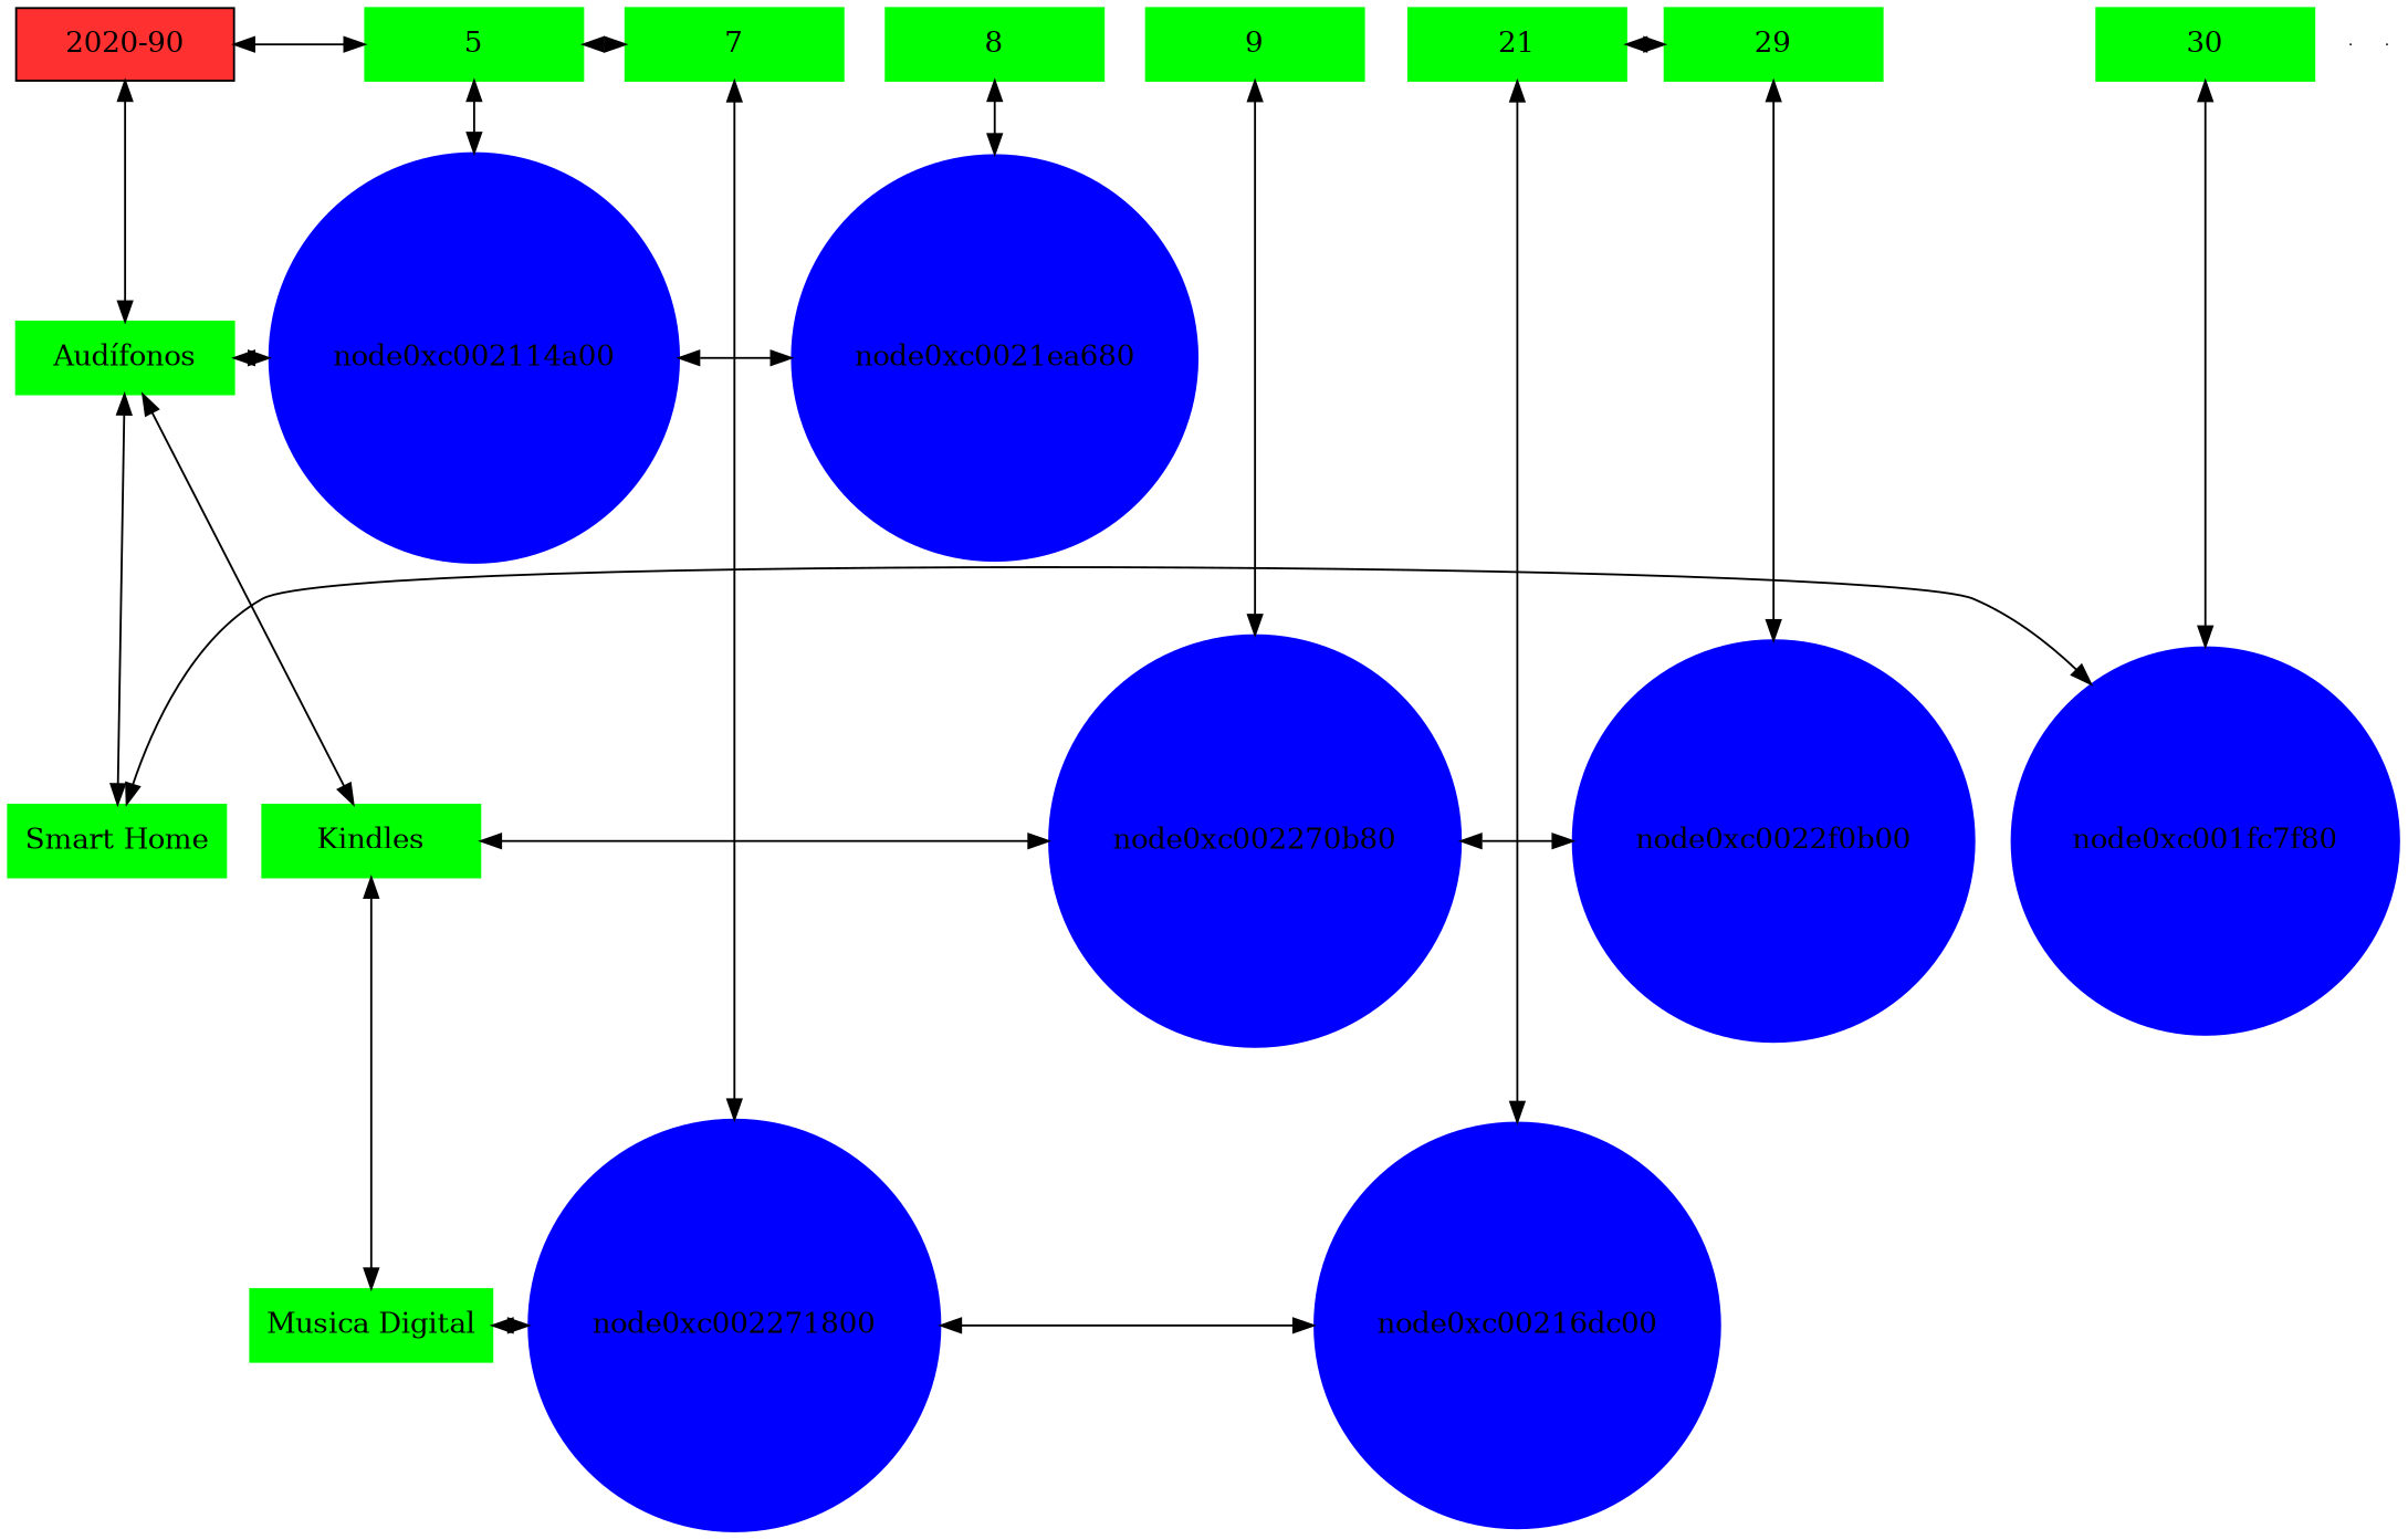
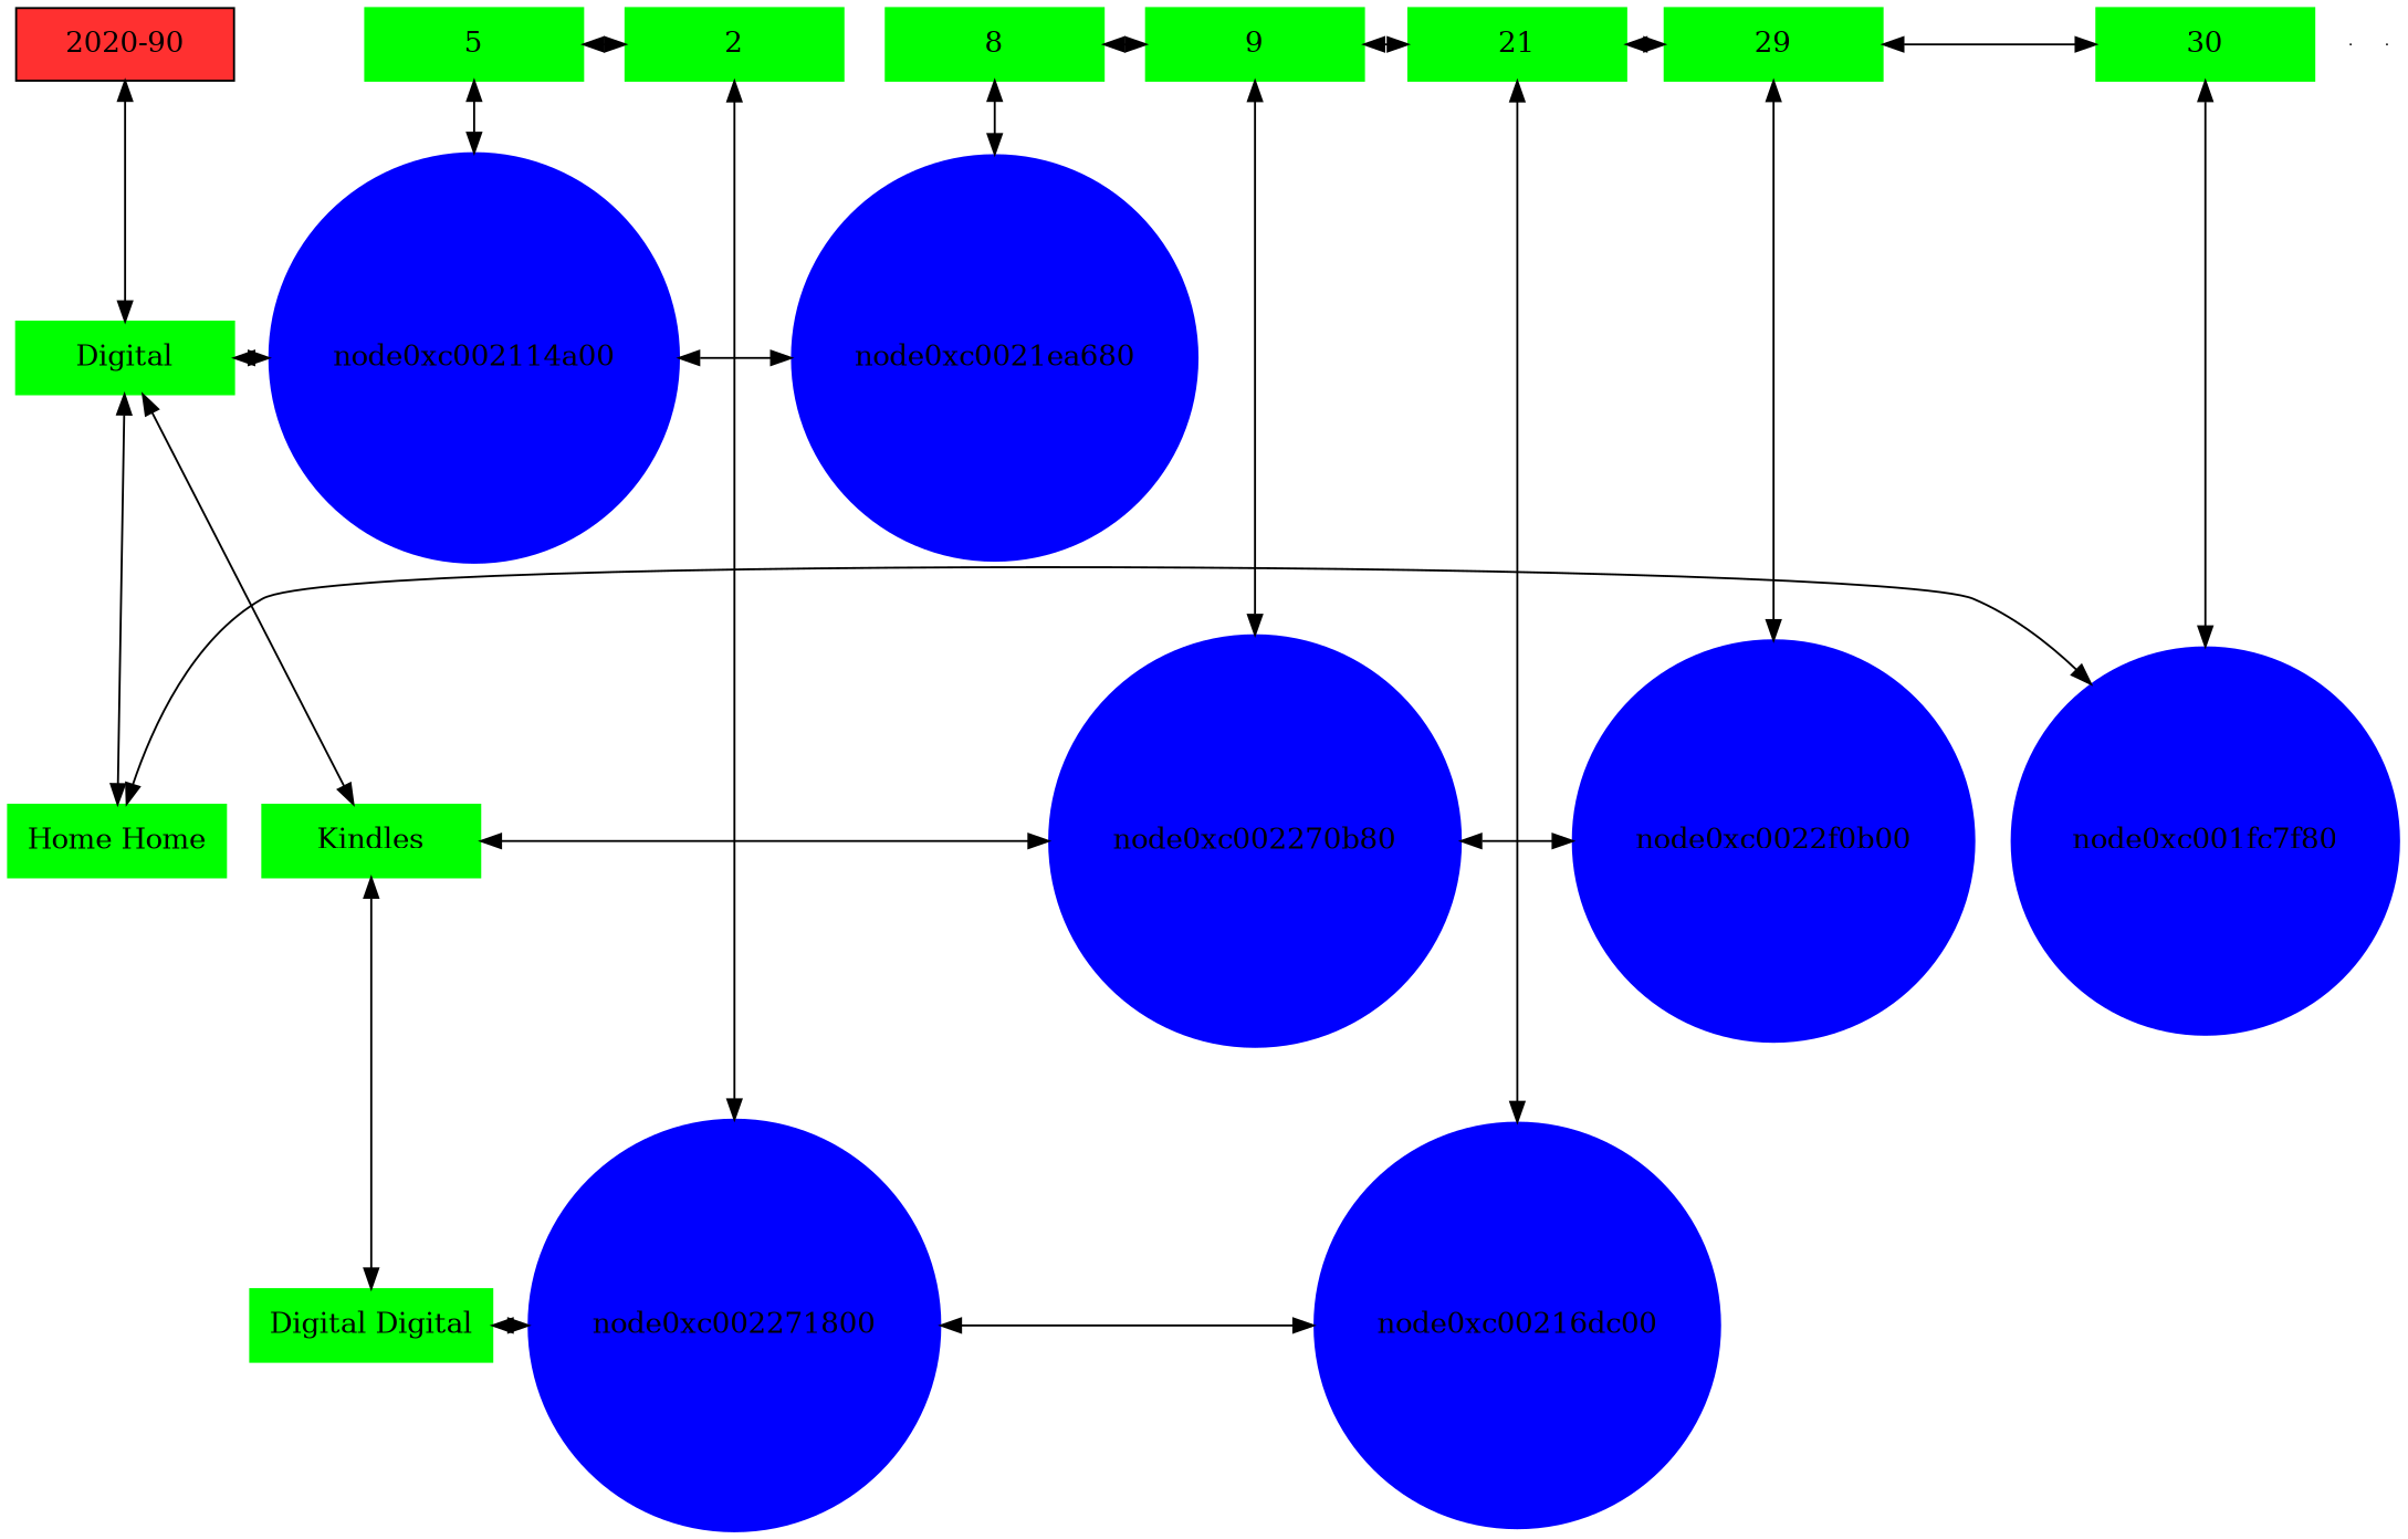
  digraph {
    node [group=1 shape=box style=filled color=green]
    edge [dir=both]
    n1 [fillcolor=firebrick1 label="2020-90" width=1.5 color=""]
    n2 [group=5 label=5 width=1.5]
-   n3 [group=7 label=7 width=1.5]
+   n3 [group=7 label=2 width=1.5]
    n4 [group=8 label=8 width=1.5]
    n5 [group=9 label=9 width=1.5]
    n6 [group=11 label=21 width=1.5]
    n7 [group=29 label=29 width=1.5]
    n8 [group=30 label=30 width=1.5]
-   n9 [label="Audífonos" width=1.5]
+   n9 [label=Digital width=1.5]
    node0xc002114a00 [color=blue group=5 shape=circle width=0.5]
    node0xc0021ea680 [color=blue group=8 shape=circle width=0.5]
    n12 [label=Kindles width=1.5]
    node0xc002270b80 [color=blue group=9 shape=circle width=0.5]
    node0xc0022f0b00 [color=blue group=29 shape=circle width=0.5]
-   n15 [label="Musica Digital" width=1.5]
+   n15 [label="Digital Digital" width=1.5]
    node0xc002271800 [color=blue group=7 shape=circle width=0.5]
    node0xc00216dc00 [color=blue group=11 shape=circle width=0.5]
-   n18 [label="Smart Home" width=1.5]
+   n18 [label="Home Home" width=1.5]
    node0xc001fc7f80 [color=blue group=30 shape=circle width=0.5]
    e0 [shape=point width=0 group="" style="" color=""]
    e1 [shape=point width=0 group="" style="" color=""]
    subgraph sub_1 {
      rank=same
      n1
      n2
    }
    subgraph sub_2 {
      rank=same
      n2
      n3
    }
    subgraph sub_3 {
      rank=same
      n3
      n4
    }
    subgraph sub_4 {
      rank=same
      n4
      n5
    }
    subgraph sub_5 {
      rank=same
      n5
      n6
    }
    subgraph sub_6 {
      rank=same
      n6
      n7
    }
    subgraph sub_7 {
      rank=same
      n7
      n8
    }
    subgraph sub_8 {
      rank=same
      n9
      node0xc002114a00
    }
    subgraph sub_9 {
      rank=same
      node0xc002114a00
      node0xc0021ea680
    }
    subgraph sub_10 {
      rank=same
      n12
      node0xc002270b80
    }
    subgraph sub_11 {
      rank=same
      node0xc002270b80
      node0xc0022f0b00
    }
    subgraph sub_12 {
      rank=same
      n15
      node0xc002271800
    }
    subgraph sub_13 {
      rank=same
      node0xc002271800
      node0xc00216dc00
    }
    subgraph sub_14 {
      rank=same
      n18
      node0xc001fc7f80
    }
-   n1 -> n2
    n1 -> n9
    n2 -> n3
    n2 -> node0xc002114a00
    n3 -> node0xc002271800
+   n4 -> n5
    n4 -> node0xc0021ea680
+   n5 -> n6
    n5 -> node0xc002270b80
    n6 -> n7
    n6 -> node0xc00216dc00
+   n7 -> n8
    n7 -> node0xc0022f0b00
    n8 -> node0xc001fc7f80
    n9 -> node0xc002114a00
    n9 -> n12
    n9 -> n18
    node0xc002114a00 -> node0xc0021ea680
    n12 -> node0xc002270b80
    n12 -> n15
    node0xc002270b80 -> node0xc0022f0b00
    n15 -> node0xc002271800
    node0xc002271800 -> node0xc00216dc00
    n18 -> node0xc001fc7f80
  }
